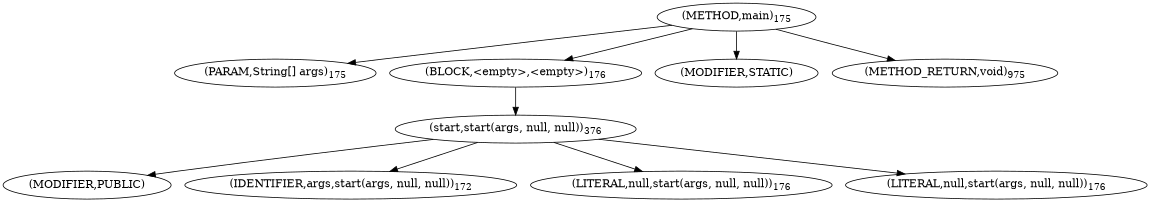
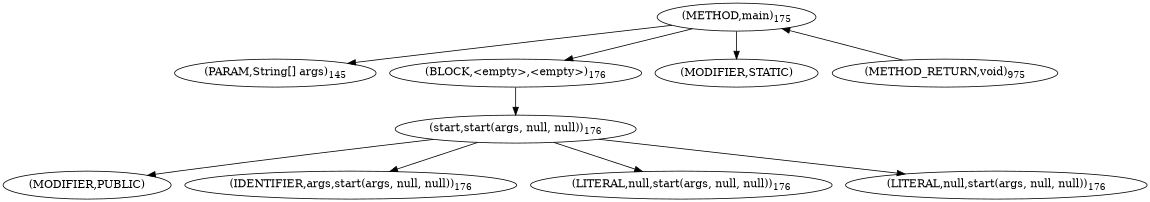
  digraph {
    n1 [label=<(METHOD,main)<SUB>175</SUB>>]
-   n2 [label=<(PARAM,String[] args)<SUB>175</SUB>>]
+   n2 [label=<(PARAM,String[] args)<SUB>145</SUB>>]
    n3 [label=<(BLOCK,&lt;empty&gt;,&lt;empty&gt;)<SUB>176</SUB>>]
    n4 [label=<(MODIFIER,STATIC)>]
    n5 [label=<(METHOD_RETURN,void)<SUB>975</SUB>>]
-   n6 [label=<(start,start(args, null, null))<SUB>376</SUB>>]
+   n6 [label=<(start,start(args, null, null))<SUB>176</SUB>>]
    n7 [label=<(MODIFIER,PUBLIC)>]
-   n8 [label=<(IDENTIFIER,args,start(args, null, null))<SUB>172</SUB>>]
+   n8 [label=<(IDENTIFIER,args,start(args, null, null))<SUB>176</SUB>>]
    n9 [label=<(LITERAL,null,start(args, null, null))<SUB>176</SUB>>]
    n10 [label=<(LITERAL,null,start(args, null, null))<SUB>176</SUB>>]
    n1 -> n2
    n1 -> n3
    n1 -> n4
-   n1 -> n5
+   n5 -> n1
    n3 -> n6
    n6 -> n7
    n6 -> n8
    n6 -> n9
    n6 -> n10
  }
